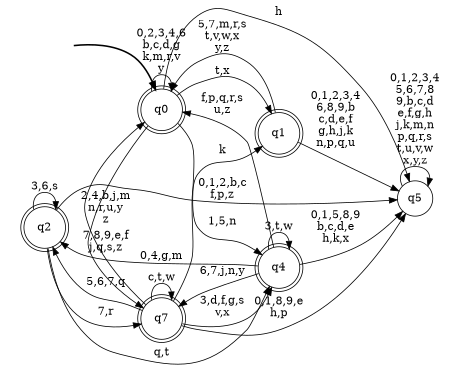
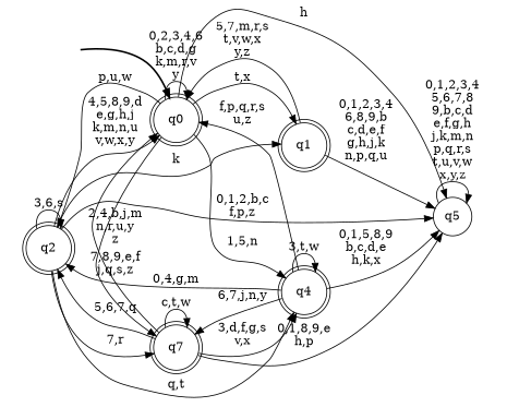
  digraph {
    rankdir=LR
    node [shape=doublecircle style="rounded,filled" color=black fillcolor=white]
    __start0 [height=0 shape=none style=invis width=0 color="" fillcolor=""]
    n2 [label=q0]
    n3 [label=q1]
    n4 [label=q2]
    n5 [label=q7]
    n6 [label=q4]
    n7 [label=q5 shape=circle style=filled]
    subgraph cluster_1 {
      nodesep=0.15
      ranksep=0.15
      style=invis
      __start0
      n2
    }
    __start0 -> n2 [penwidth=2]
    n2 -> n2 [label="0,2,3,4,6\nb,c,d,g\nk,m,r,v\ny"]
    n2 -> n3 [label="t,x"]
+   n2 -> n4 [label="p,u,w"]
    n2 -> n5 [label="7,8,9,e,f\nj,q,s,z"]
    n2 -> n6 [label="1,5,n"]
    n2 -> n7 [label=h]
    n3 -> n2 [label="5,7,m,r,s\nt,v,w,x\ny,z"]
    n3 -> n7 [label="0,1,2,3,4\n6,8,9,b\nc,d,e,f\ng,h,j,k\nn,p,q,u"]
+   n4 -> n2 [label="4,5,8,9,d\ne,g,h,j\nk,m,n,u\nv,w,x,y"]
    n4 -> n4 [label="3,6,s"]
    n4 -> n5 [label="7,r"]
    n4 -> n6 [label="q,t"]
    n4 -> n7 [label="0,1,2,b,c\nf,p,z"]
    n5 -> n2 [label="2,4,b,j,m\nn,r,u,y\nz"]
-   n5 -> n3 [label=k]
+   n4 -> n3 [label=k]
    n5 -> n4 [label="5,6,7,q"]
    n5 -> n5 [label="c,t,w"]
    n5 -> n6 [label="3,d,f,g,s\nv,x"]
    n5 -> n7 [label="0,1,8,9,e\nh,p"]
    n6 -> n2 [label="f,p,q,r,s\nu,z"]
    n6 -> n4 [label="0,4,g,m"]
    n6 -> n5 [label="6,7,j,n,y"]
    n6 -> n6 [label="3,t,w"]
    n6 -> n7 [label="0,1,5,8,9\nb,c,d,e\nh,k,x"]
    n7 -> n7 [label="0,1,2,3,4\n5,6,7,8\n9,b,c,d\ne,f,g,h\nj,k,m,n\np,q,r,s\nt,u,v,w\nx,y,z"]
  }
